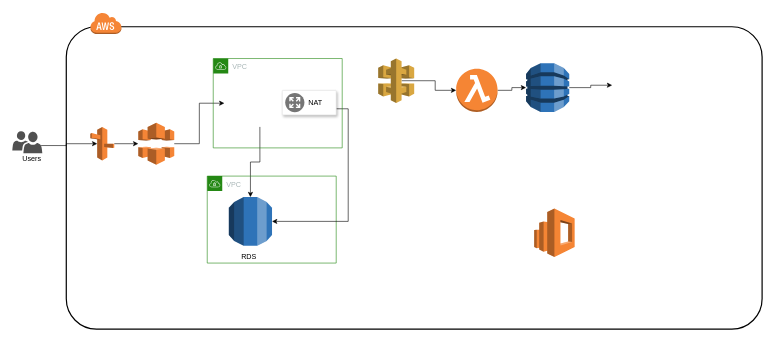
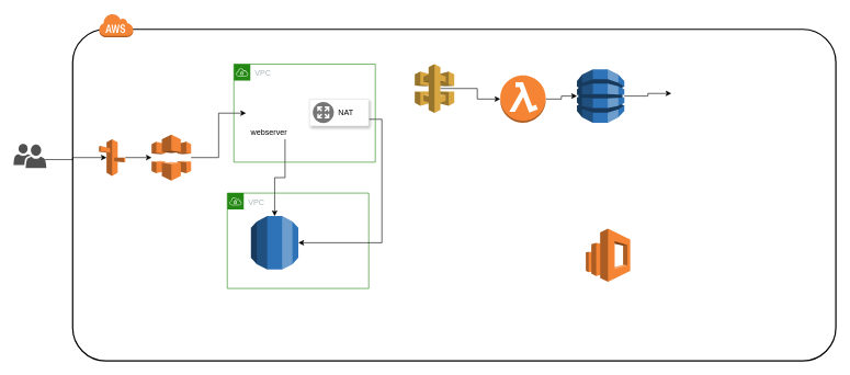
  <mxCell id="0" />
  <mxCell id="1" parent="0" />
  <mxCell id="2" value="" style="rounded=1;arcSize=10;dashed=0;strokeColor=#000000;fillColor=none;gradientColor=none;strokeWidth=2;" vertex="1" parent="1"><mxGeometry x="110" y="44" width="1160" height="504" as="geometry" /></mxCell>
  <mxCell id="3" value="" style="dashed=0;html=1;shape=mxgraph.aws3.cloud;fillColor=#F58536;gradientColor=none;dashed=0;" vertex="1" parent="1"><mxGeometry x="150" y="20" width="52" height="36" as="geometry" /></mxCell>
  <mxCell id="4" style="edgeStyle=orthogonalEdgeStyle;rounded=0;orthogonalLoop=1;jettySize=auto;html=1;exitX=0.96;exitY=0.65;exitDx=0;exitDy=0;exitPerimeter=0;entryX=0.29;entryY=0.5;entryDx=0;entryDy=0;entryPerimeter=0;" edge="1" parent="1" source="5" target="8"><mxGeometry relative="1" as="geometry" /></mxCell>
  <mxCell id="5" value="" style="pointerEvents=1;shadow=0;dashed=0;html=1;strokeColor=none;labelPosition=center;verticalLabelPosition=bottom;verticalAlign=top;align=center;shape=mxgraph.mscae.intune.user_group;fillColor=#505050;" vertex="1" parent="1"><mxGeometry x="20" y="218" width="50" height="37" as="geometry" /></mxCell>
- <mxCell id="6" value="Users" style="text;html=1;resizable=0;points=[];autosize=1;align=left;verticalAlign=top;spacingTop=-4;direction=south;" vertex="1" parent="1"><mxGeometry x="35" y="255" width="20" height="50" as="geometry" /></mxCell>
  <mxCell id="7" value="" style="edgeStyle=orthogonalEdgeStyle;rounded=0;orthogonalLoop=1;jettySize=auto;html=1;" edge="1" parent="1" source="8" target="10"><mxGeometry relative="1" as="geometry" /></mxCell>
  <mxCell id="8" value="" style="outlineConnect=0;dashed=0;verticalLabelPosition=bottom;verticalAlign=top;align=center;html=1;shape=mxgraph.aws3.route_53;fillColor=#F58536;gradientColor=none;" vertex="1" parent="1"><mxGeometry x="150" y="211" width="40" height="56" as="geometry" /></mxCell>
  <mxCell id="9" style="edgeStyle=orthogonalEdgeStyle;rounded=0;orthogonalLoop=1;jettySize=auto;html=1;exitX=1;exitY=0.5;exitDx=0;exitDy=0;exitPerimeter=0;" edge="1" parent="1" source="10" target="12"><mxGeometry relative="1" as="geometry" /></mxCell>
  <mxCell id="10" value="" style="outlineConnect=0;dashed=0;verticalLabelPosition=bottom;verticalAlign=top;align=center;html=1;shape=mxgraph.aws3.cloudfront;fillColor=#F58536;gradientColor=none;" vertex="1" parent="1"><mxGeometry x="230" y="204" width="60" height="70" as="geometry" /></mxCell>
  <mxCell id="11" style="edgeStyle=orthogonalEdgeStyle;rounded=0;orthogonalLoop=1;jettySize=auto;html=1;exitX=0.75;exitY=1;exitDx=0;exitDy=0;" edge="1" parent="1" source="12" target="15"><mxGeometry relative="1" as="geometry" /></mxCell>
  <mxCell id="12" value="" style="shape=image;html=1;verticalAlign=top;verticalLabelPosition=bottom;labelBackgroundColor=#ffffff;imageAspect=0;aspect=fixed;image=https://cdn2.iconfinder.com/data/icons/amazon-aws-stencils/100/Compute__Networking_copy_Amazon_EC2_Instances-128.png" vertex="1" parent="1"><mxGeometry x="373.5" y="132" width="79" height="79" as="geometry" /></mxCell>
+ <mxCell id="13" value="webserver&lt;br&gt;" style="text;html=1;resizable=0;points=[];autosize=1;align=left;verticalAlign=top;spacingTop=-4;" vertex="1" parent="1"><mxGeometry x="379" y="191" width="70" height="20" as="geometry" /></mxCell>
  <mxCell id="14" value="VPC" style="points=[[0,0],[0.25,0],[0.5,0],[0.75,0],[1,0],[1,0.25],[1,0.5],[1,0.75],[1,1],[0.75,1],[0.5,1],[0.25,1],[0,1],[0,0.75],[0,0.5],[0,0.25]];outlineConnect=0;gradientColor=none;html=1;whiteSpace=wrap;fontSize=12;fontStyle=0;shape=mxgraph.aws4.group;grIcon=mxgraph.aws4.group_vpc;strokeColor=#248814;fillColor=none;verticalAlign=top;align=left;spacingLeft=30;fontColor=#AAB7B8;dashed=0;" vertex="1" parent="1"><mxGeometry x="345" y="293" width="215" height="145" as="geometry" /></mxCell>
  <mxCell id="15" value="" style="outlineConnect=0;dashed=0;verticalLabelPosition=bottom;verticalAlign=top;align=center;html=1;shape=mxgraph.aws3.rds;fillColor=#2E73B8;gradientColor=none;" vertex="1" parent="1"><mxGeometry x="381" y="328" width="72" height="81" as="geometry" /></mxCell>
- <mxCell id="16" value="RDS" style="text;html=1;resizable=0;points=[];autosize=1;align=left;verticalAlign=top;spacingTop=-4;" vertex="1" parent="1"><mxGeometry x="400" y="418" width="40" height="20" as="geometry" /></mxCell>
  <mxCell id="17" style="edgeStyle=orthogonalEdgeStyle;rounded=0;orthogonalLoop=1;jettySize=auto;html=1;exitX=1;exitY=0.75;exitDx=0;exitDy=0;entryX=1;entryY=0.5;entryDx=0;entryDy=0;entryPerimeter=0;" edge="1" parent="1" source="18" target="15"><mxGeometry relative="1" as="geometry" /></mxCell>
  <mxCell id="18" value="" style="strokeColor=#dddddd;fillColor=#ffffff;shadow=1;strokeWidth=1;rounded=1;absoluteArcSize=1;arcSize=2;" vertex="1" parent="1"><mxGeometry x="470" y="150" width="90" height="41" as="geometry" /></mxCell>
  <mxCell id="19" value="NAT" style="dashed=0;connectable=0;html=1;fillColor=#757575;strokeColor=none;shape=mxgraph.gcp2.nat;part=1;labelPosition=right;verticalLabelPosition=middle;align=left;verticalAlign=middle;spacingLeft=5;fontColor=#000000;fontSize=12;" vertex="1" parent="18"><mxGeometry y="0.5" width="32" height="32" relative="1" as="geometry"><mxPoint x="5" y="-16" as="offset" /></mxGeometry></mxCell>
  <mxCell id="20" value="VPC" style="points=[[0,0],[0.25,0],[0.5,0],[0.75,0],[1,0],[1,0.25],[1,0.5],[1,0.75],[1,1],[0.75,1],[0.5,1],[0.25,1],[0,1],[0,0.75],[0,0.5],[0,0.25]];outlineConnect=0;gradientColor=none;html=1;whiteSpace=wrap;fontSize=12;fontStyle=0;shape=mxgraph.aws4.group;grIcon=mxgraph.aws4.group_vpc;strokeColor=#248814;fillColor=none;verticalAlign=top;align=left;spacingLeft=30;fontColor=#AAB7B8;dashed=0;" vertex="1" parent="1"><mxGeometry x="355" y="97" width="215" height="149" as="geometry" /></mxCell>
  <mxCell id="21" style="edgeStyle=orthogonalEdgeStyle;rounded=0;orthogonalLoop=1;jettySize=auto;html=1;exitX=0.65;exitY=0.5;exitDx=0;exitDy=0;exitPerimeter=0;" edge="1" parent="1" source="22" target="24"><mxGeometry relative="1" as="geometry" /></mxCell>
  <mxCell id="22" value="" style="outlineConnect=0;dashed=0;verticalLabelPosition=bottom;verticalAlign=top;align=center;html=1;shape=mxgraph.aws3.api_gateway;fillColor=#D9A741;gradientColor=none;" vertex="1" parent="1"><mxGeometry x="630" y="97" width="60" height="74" as="geometry" /></mxCell>
  <mxCell id="23" style="edgeStyle=orthogonalEdgeStyle;rounded=0;orthogonalLoop=1;jettySize=auto;html=1;exitX=1;exitY=0.5;exitDx=0;exitDy=0;exitPerimeter=0;" edge="1" parent="1" source="24" target="26"><mxGeometry relative="1" as="geometry" /></mxCell>
  <mxCell id="24" value="" style="outlineConnect=0;dashed=0;verticalLabelPosition=bottom;verticalAlign=top;align=center;html=1;shape=mxgraph.aws3.lambda_function;fillColor=#F58534;gradientColor=none;" vertex="1" parent="1"><mxGeometry x="760" y="114" width="69" height="72" as="geometry" /></mxCell>
  <mxCell id="25" style="edgeStyle=orthogonalEdgeStyle;rounded=0;orthogonalLoop=1;jettySize=auto;html=1;exitX=1;exitY=0.5;exitDx=0;exitDy=0;exitPerimeter=0;" edge="1" parent="1" source="26" target="27"><mxGeometry relative="1" as="geometry" /></mxCell>
  <mxCell id="26" value="" style="outlineConnect=0;dashed=0;verticalLabelPosition=bottom;verticalAlign=top;align=center;html=1;shape=mxgraph.aws3.dynamo_db;fillColor=#2E73B8;gradientColor=none;" vertex="1" parent="1"><mxGeometry x="876.5" y="105" width="72" height="81" as="geometry" /></mxCell>
  <mxCell id="27" value="" style="shape=image;html=1;verticalAlign=top;verticalLabelPosition=bottom;labelBackgroundColor=#ffffff;imageAspect=0;aspect=fixed;image=https://cdn2.iconfinder.com/data/icons/amazon-aws-stencils/100/Database_copy_DynamoDB_Attributes-128.png" vertex="1" parent="1"><mxGeometry x="1020" y="105" width="73" height="73" as="geometry" /></mxCell>
  <mxCell id="28" value="" style="outlineConnect=0;dashed=0;verticalLabelPosition=bottom;verticalAlign=top;align=center;html=1;shape=mxgraph.aws3.elasticsearch_service;fillColor=#F58534;gradientColor=none;" vertex="1" parent="1"><mxGeometry x="890" y="347" width="67.5" height="81" as="geometry" /></mxCell>
